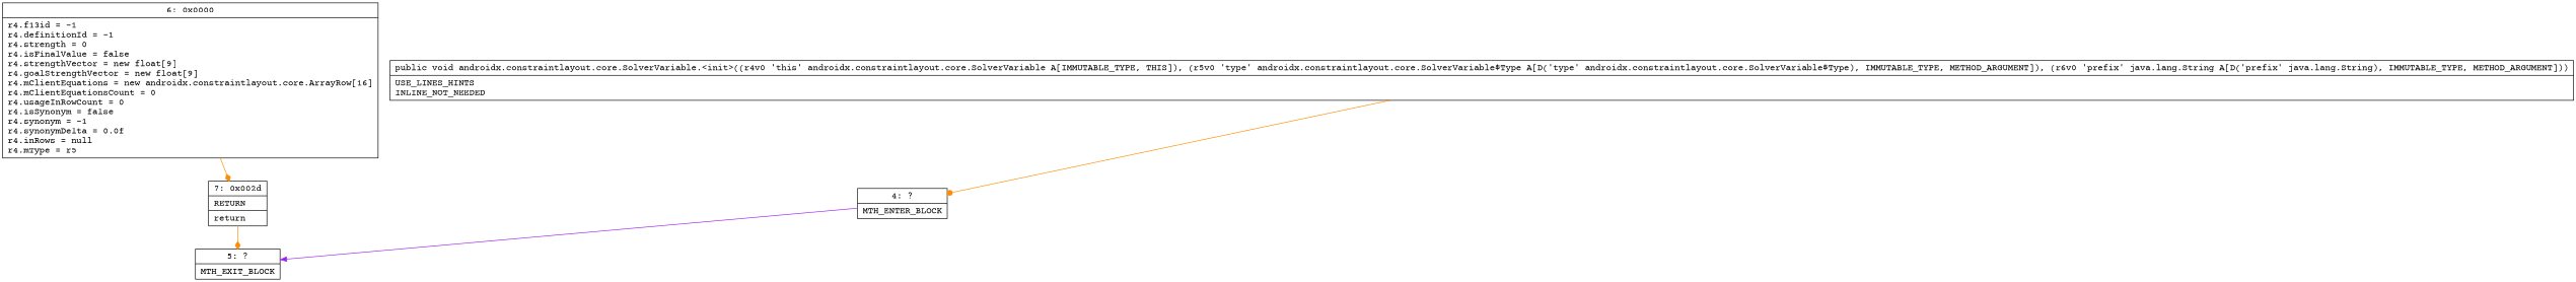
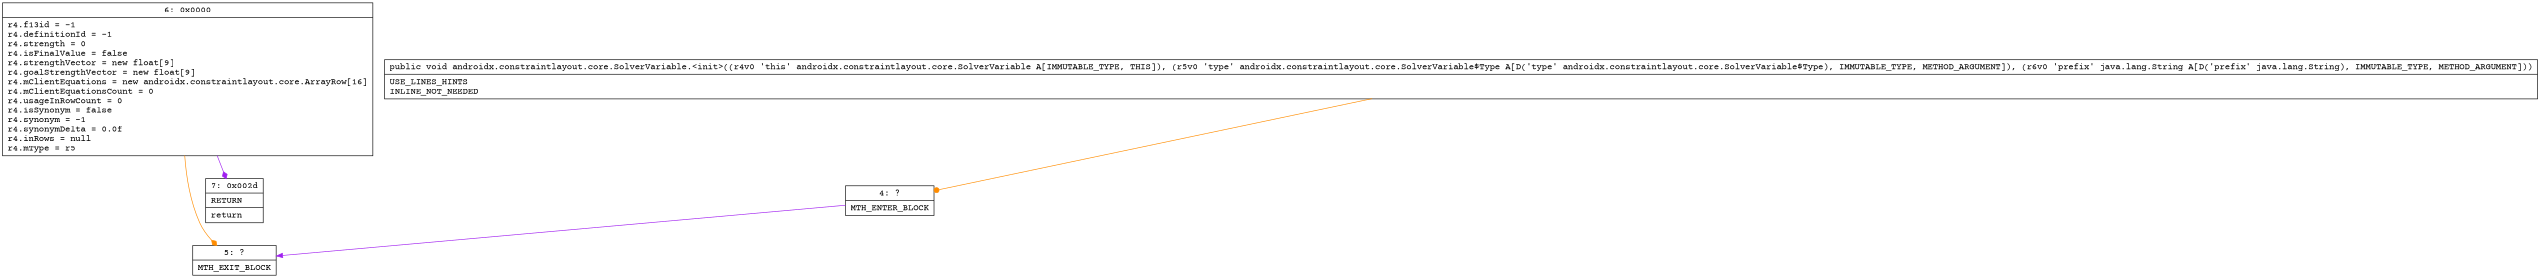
  digraph {
    fontname="Courier Prime"
    node [fontname="Courier Prime" shape=record]
    edge [arrowhead=diamond color=purple fontname="Courier Prime"]
    n1 [label="{4\:\ ?|MTH_ENTER_BLOCK\l}"]
    n2 [label="{5\:\ ?|MTH_EXIT_BLOCK\l}"]
    n3 [label="{6\:\ 0x0000|r4.f13id = \-1\lr4.definitionId = \-1\lr4.strength = 0\lr4.isFinalValue = false\lr4.strengthVector = new float[9]\lr4.goalStrengthVector = new float[9]\lr4.mClientEquations = new androidx.constraintlayout.core.ArrayRow[16]\lr4.mClientEquationsCount = 0\lr4.usageInRowCount = 0\lr4.isSynonym = false\lr4.synonym = \-1\lr4.synonymDelta = 0.0f\lr4.inRows = null\lr4.mType = r5\l}"]
    n4 [label="{7\:\ 0x002d|RETURN\l|return\l}"]
    n5 [label="{public void androidx.constraintlayout.core.SolverVariable.\<init\>((r4v0 'this' androidx.constraintlayout.core.SolverVariable A[IMMUTABLE_TYPE, THIS]), (r5v0 'type' androidx.constraintlayout.core.SolverVariable$Type A[D('type' androidx.constraintlayout.core.SolverVariable$Type), IMMUTABLE_TYPE, METHOD_ARGUMENT]), (r6v0 'prefix' java.lang.String A[D('prefix' java.lang.String), IMMUTABLE_TYPE, METHOD_ARGUMENT]))  | USE_LINES_HINTS\lINLINE_NOT_NEEDED\l}"]
    n1 -> n2 [arrowhead=normal]
-   n3 -> n4 [color=darkorange]
-   n4 -> n2 [color=darkorange]
+   n3 -> n4
+   n3 -> n2 [color=darkorange]
    n5 -> n1 [arrowhead=dot color=darkorange]
  }
